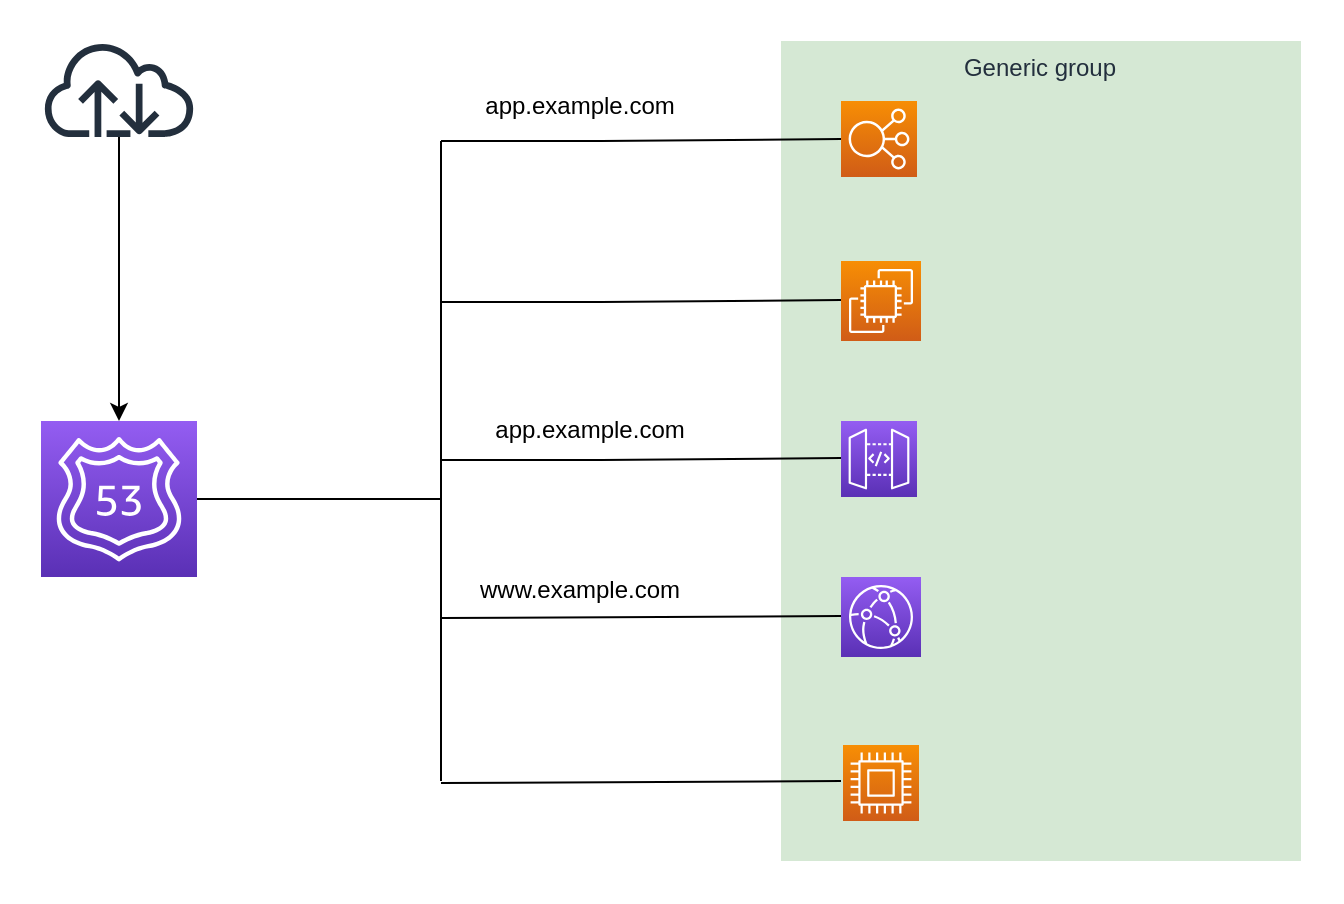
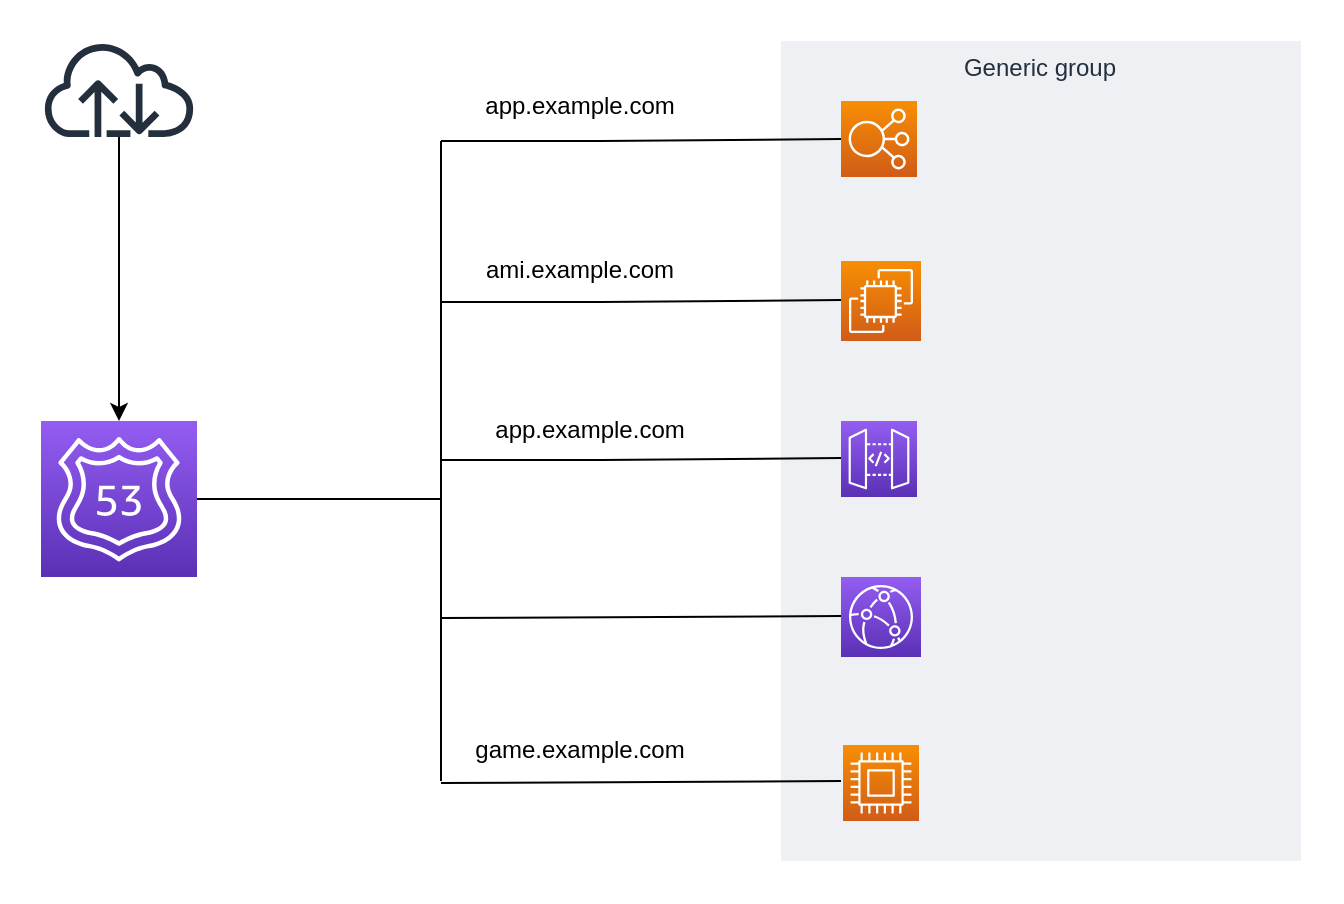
  <mxCell id="0" />
  <mxCell id="1" parent="0" />
- <mxCell id="2" value="Generic group" style="fillColor=#d5e8d4;strokeColor=none;dashed=0;verticalAlign=top;fontStyle=0;fontColor=#232F3D;glass=0;shadow=0;rounded=0;" vertex="1" parent="1"><mxGeometry x="390" y="20" width="260" height="410" as="geometry" /></mxCell>
+ <mxCell id="2" value="Generic group" style="fillColor=#EFF0F3;strokeColor=none;dashed=0;verticalAlign=top;fontStyle=0;fontColor=#232F3D;glass=0;shadow=0;rounded=0;" vertex="1" parent="1"><mxGeometry x="390" y="20" width="260" height="410" as="geometry" /></mxCell>
  <mxCell id="3" value="" style="sketch=0;outlineConnect=0;fontColor=#232F3E;gradientColor=none;fillColor=#232F3D;strokeColor=none;dashed=0;verticalLabelPosition=bottom;verticalAlign=top;align=center;html=1;fontSize=12;fontStyle=0;aspect=fixed;pointerEvents=1;shape=mxgraph.aws4.internet;" vertex="1" parent="1"><mxGeometry x="20" y="20" width="78" height="48" as="geometry" /></mxCell>
  <mxCell id="4" value="" style="sketch=0;points=[[0,0,0],[0.25,0,0],[0.5,0,0],[0.75,0,0],[1,0,0],[0,1,0],[0.25,1,0],[0.5,1,0],[0.75,1,0],[1,1,0],[0,0.25,0],[0,0.5,0],[0,0.75,0],[1,0.25,0],[1,0.5,0],[1,0.75,0]];outlineConnect=0;fontColor=#232F3E;gradientColor=#945DF2;gradientDirection=north;fillColor=#5A30B5;strokeColor=#ffffff;dashed=0;verticalLabelPosition=bottom;verticalAlign=top;align=center;html=1;fontSize=12;fontStyle=0;aspect=fixed;shape=mxgraph.aws4.resourceIcon;resIcon=mxgraph.aws4.route_53;" vertex="1" parent="1"><mxGeometry x="20" y="210" width="78" height="78" as="geometry" /></mxCell>
  <mxCell id="5" value="" style="sketch=0;points=[[0,0,0],[0.25,0,0],[0.5,0,0],[0.75,0,0],[1,0,0],[0,1,0],[0.25,1,0],[0.5,1,0],[0.75,1,0],[1,1,0],[0,0.25,0],[0,0.5,0],[0,0.75,0],[1,0.25,0],[1,0.5,0],[1,0.75,0]];outlineConnect=0;fontColor=#232F3E;gradientColor=#F78E04;gradientDirection=north;fillColor=#D05C17;strokeColor=#ffffff;dashed=0;verticalLabelPosition=bottom;verticalAlign=top;align=center;html=1;fontSize=12;fontStyle=0;aspect=fixed;shape=mxgraph.aws4.resourceIcon;resIcon=mxgraph.aws4.elastic_load_balancing;" vertex="1" parent="1"><mxGeometry x="420" y="50" width="38" height="38" as="geometry" /></mxCell>
  <mxCell id="6" value="" style="sketch=0;points=[[0,0,0],[0.25,0,0],[0.5,0,0],[0.75,0,0],[1,0,0],[0,1,0],[0.25,1,0],[0.5,1,0],[0.75,1,0],[1,1,0],[0,0.25,0],[0,0.5,0],[0,0.75,0],[1,0.25,0],[1,0.5,0],[1,0.75,0]];outlineConnect=0;fontColor=#232F3E;gradientColor=#F78E04;gradientDirection=north;fillColor=#D05C17;strokeColor=#ffffff;dashed=0;verticalLabelPosition=bottom;verticalAlign=top;align=center;html=1;fontSize=12;fontStyle=0;aspect=fixed;shape=mxgraph.aws4.resourceIcon;resIcon=mxgraph.aws4.ec2;" vertex="1" parent="1"><mxGeometry x="420" y="130" width="40" height="40" as="geometry" /></mxCell>
  <mxCell id="7" value="" style="sketch=0;points=[[0,0,0],[0.25,0,0],[0.5,0,0],[0.75,0,0],[1,0,0],[0,1,0],[0.25,1,0],[0.5,1,0],[0.75,1,0],[1,1,0],[0,0.25,0],[0,0.5,0],[0,0.75,0],[1,0.25,0],[1,0.5,0],[1,0.75,0]];outlineConnect=0;fontColor=#232F3E;gradientColor=#945DF2;gradientDirection=north;fillColor=#5A30B5;strokeColor=#ffffff;dashed=0;verticalLabelPosition=bottom;verticalAlign=top;align=center;html=1;fontSize=12;fontStyle=0;aspect=fixed;shape=mxgraph.aws4.resourceIcon;resIcon=mxgraph.aws4.api_gateway;" vertex="1" parent="1"><mxGeometry x="420" y="210" width="38" height="38" as="geometry" /></mxCell>
  <mxCell id="8" value="" style="sketch=0;points=[[0,0,0],[0.25,0,0],[0.5,0,0],[0.75,0,0],[1,0,0],[0,1,0],[0.25,1,0],[0.5,1,0],[0.75,1,0],[1,1,0],[0,0.25,0],[0,0.5,0],[0,0.75,0],[1,0.25,0],[1,0.5,0],[1,0.75,0]];outlineConnect=0;fontColor=#232F3E;gradientColor=#945DF2;gradientDirection=north;fillColor=#5A30B5;strokeColor=#ffffff;dashed=0;verticalLabelPosition=bottom;verticalAlign=top;align=center;html=1;fontSize=12;fontStyle=0;aspect=fixed;shape=mxgraph.aws4.resourceIcon;resIcon=mxgraph.aws4.cloudfront;" vertex="1" parent="1"><mxGeometry x="420" y="288" width="40" height="40" as="geometry" /></mxCell>
  <mxCell id="9" value="" style="endArrow=none;html=1;rounded=0;exitX=1;exitY=0.5;exitDx=0;exitDy=0;exitPerimeter=0;" edge="1" parent="1" source="4"><mxGeometry width="50" height="50" relative="1" as="geometry"><mxPoint x="280" y="250" as="sourcePoint" /><mxPoint x="220" y="249" as="targetPoint" /></mxGeometry></mxCell>
  <mxCell id="10" value="" style="endArrow=none;html=1;rounded=0;" edge="1" parent="1"><mxGeometry width="50" height="50" relative="1" as="geometry"><mxPoint x="220" y="390" as="sourcePoint" /><mxPoint x="220" y="70" as="targetPoint" /></mxGeometry></mxCell>
  <mxCell id="11" value="" style="endArrow=none;html=1;rounded=0;entryX=0;entryY=0.5;entryDx=0;entryDy=0;entryPerimeter=0;" edge="1" parent="1" target="5"><mxGeometry width="50" height="50" relative="1" as="geometry"><mxPoint x="220" y="70" as="sourcePoint" /><mxPoint x="330" y="200" as="targetPoint" /><Array as="points"><mxPoint x="300" y="70" /></Array></mxGeometry></mxCell>
  <mxCell id="12" value="" style="endArrow=none;html=1;rounded=0;entryX=0;entryY=0.5;entryDx=0;entryDy=0;entryPerimeter=0;" edge="1" parent="1"><mxGeometry width="50" height="50" relative="1" as="geometry"><mxPoint x="220" y="150.5" as="sourcePoint" /><mxPoint x="420" y="149.5" as="targetPoint" /><Array as="points"><mxPoint x="300" y="150.5" /></Array></mxGeometry></mxCell>
  <mxCell id="13" value="" style="endArrow=none;html=1;rounded=0;entryX=0;entryY=0.5;entryDx=0;entryDy=0;entryPerimeter=0;" edge="1" parent="1"><mxGeometry width="50" height="50" relative="1" as="geometry"><mxPoint x="220" y="229.5" as="sourcePoint" /><mxPoint x="420" y="228.5" as="targetPoint" /><Array as="points"><mxPoint x="300" y="229.5" /></Array></mxGeometry></mxCell>
  <mxCell id="14" value="" style="endArrow=none;html=1;rounded=0;entryX=0;entryY=0.5;entryDx=0;entryDy=0;entryPerimeter=0;" edge="1" parent="1"><mxGeometry width="50" height="50" relative="1" as="geometry"><mxPoint x="220" y="308.5" as="sourcePoint" /><mxPoint x="420" y="307.5" as="targetPoint" /><Array as="points" /></mxGeometry></mxCell>
  <mxCell id="15" value="" style="endArrow=classic;html=1;rounded=0;entryX=0.5;entryY=0;entryDx=0;entryDy=0;entryPerimeter=0;" edge="1" parent="1" source="3" target="4"><mxGeometry width="50" height="50" relative="1" as="geometry"><mxPoint x="280" y="250" as="sourcePoint" /><mxPoint x="330" y="200" as="targetPoint" /></mxGeometry></mxCell>
  <mxCell id="16" value="" style="endArrow=none;html=1;rounded=0;entryX=0;entryY=0.5;entryDx=0;entryDy=0;entryPerimeter=0;" edge="1" parent="1"><mxGeometry width="50" height="50" relative="1" as="geometry"><mxPoint x="220" y="391" as="sourcePoint" /><mxPoint x="420" y="390" as="targetPoint" /><Array as="points" /></mxGeometry></mxCell>
  <mxCell id="17" value="" style="sketch=0;points=[[0,0,0],[0.25,0,0],[0.5,0,0],[0.75,0,0],[1,0,0],[0,1,0],[0.25,1,0],[0.5,1,0],[0.75,1,0],[1,1,0],[0,0.25,0],[0,0.5,0],[0,0.75,0],[1,0.25,0],[1,0.5,0],[1,0.75,0]];outlineConnect=0;fontColor=#232F3E;gradientColor=#F78E04;gradientDirection=north;fillColor=#D05C17;strokeColor=#ffffff;dashed=0;verticalLabelPosition=bottom;verticalAlign=top;align=center;html=1;fontSize=12;fontStyle=0;aspect=fixed;shape=mxgraph.aws4.resourceIcon;resIcon=mxgraph.aws4.compute;rounded=0;shadow=0;glass=0;" vertex="1" parent="1"><mxGeometry x="421" y="372" width="38" height="38" as="geometry" /></mxCell>
  <mxCell id="18" value="app.example.com" style="text;html=1;strokeColor=none;fillColor=none;align=center;verticalAlign=middle;whiteSpace=wrap;rounded=0;" vertex="1" parent="1"><mxGeometry x="260" y="38" width="60" height="30" as="geometry" /></mxCell>
+ <mxCell id="19" value="ami.example.com" style="text;html=1;strokeColor=none;fillColor=none;align=center;verticalAlign=middle;whiteSpace=wrap;rounded=0;" vertex="1" parent="1"><mxGeometry x="260" y="120" width="60" height="30" as="geometry" /></mxCell>
  <mxCell id="20" value="app.example.com" style="text;html=1;strokeColor=none;fillColor=none;align=center;verticalAlign=middle;whiteSpace=wrap;rounded=0;" vertex="1" parent="1"><mxGeometry x="265" y="200" width="60" height="30" as="geometry" /></mxCell>
- <mxCell id="21" value="www.example.com" style="text;html=1;strokeColor=none;fillColor=none;align=center;verticalAlign=middle;whiteSpace=wrap;rounded=0;" vertex="1" parent="1"><mxGeometry x="260" y="280" width="60" height="30" as="geometry" /></mxCell>
+ <mxCell id="22" value="game.example.com" style="text;html=1;strokeColor=none;fillColor=none;align=center;verticalAlign=middle;whiteSpace=wrap;rounded=0;" vertex="1" parent="1"><mxGeometry x="260" y="360" width="60" height="30" as="geometry" /></mxCell>
